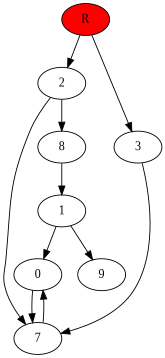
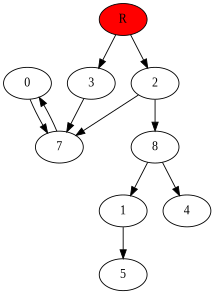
  digraph {
    fontname="Liberation Serif"
    node [fontname="Liberation Serif"]
    edge [fontname="Liberation Serif"]
    n1 [label=0]
    1
-   9
+   9 [label=5]
    7
    2
    8
+   4
    3
    R [fillcolor="#ff0000" style=filled]
    n1 -> 7
-   1 -> n1
    1 -> 9
    7 -> n1
    2 -> 7
    2 -> 8
    8 -> 1
+   8 -> 4
    3 -> 7
    R -> 2
    R -> 3
  }
